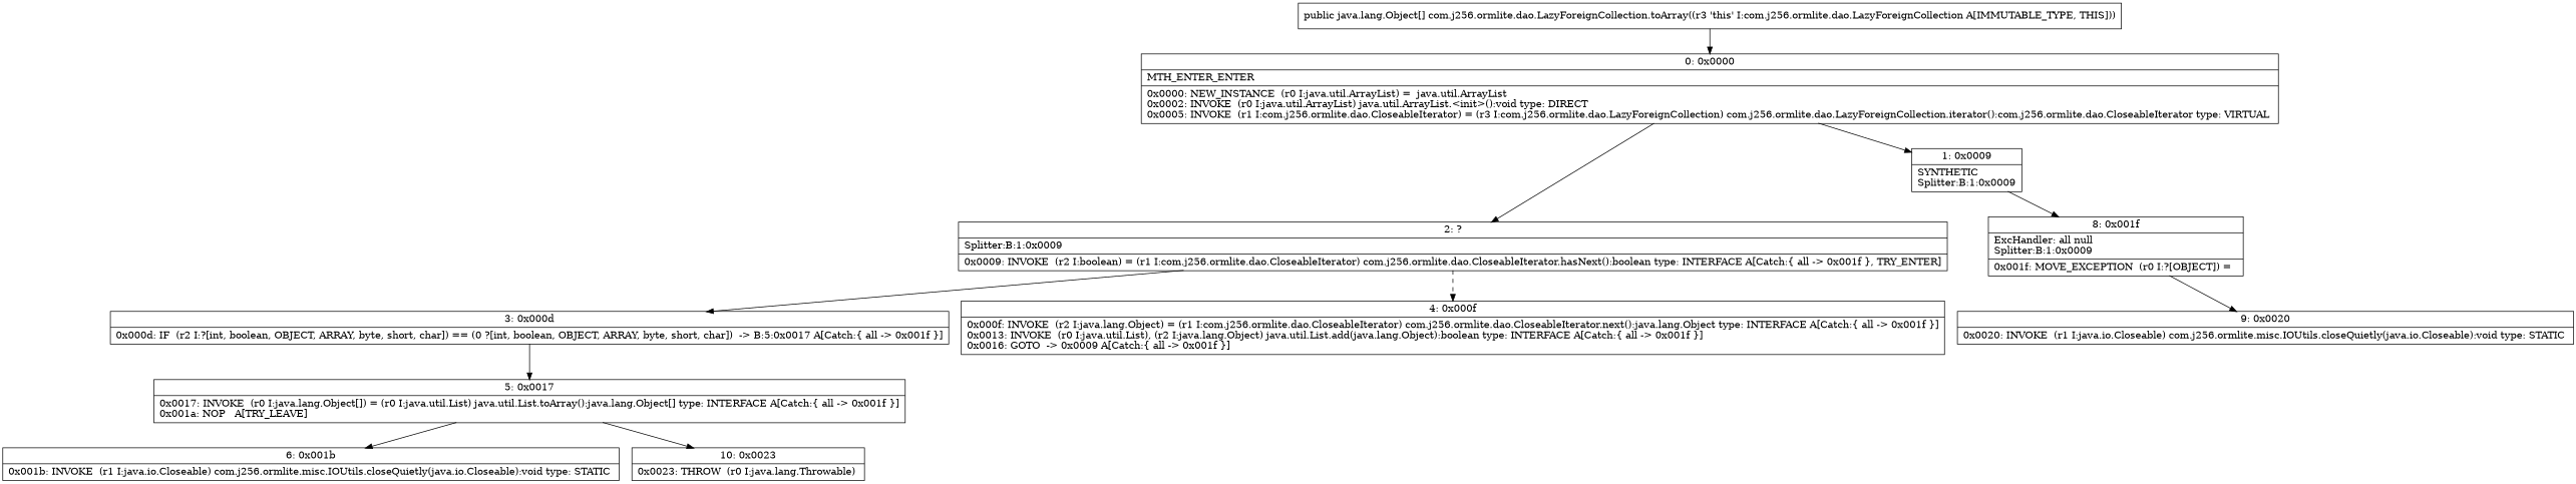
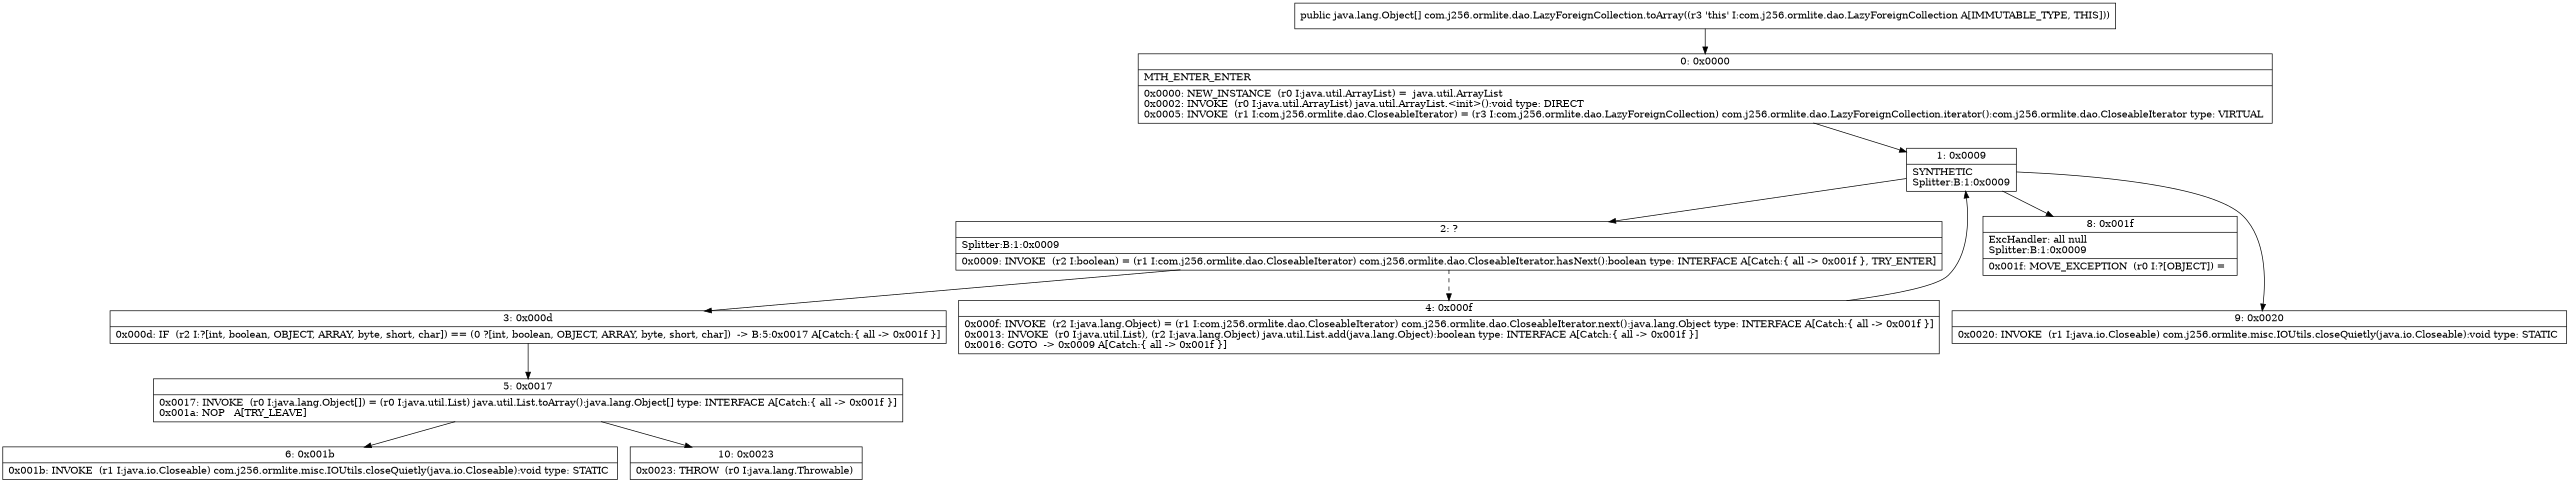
  digraph {
    node [shape=record]
    n1 [label="{0\:\ 0x0000|MTH_ENTER_ENTER\l|0x0000: NEW_INSTANCE  (r0 I:java.util.ArrayList) =  java.util.ArrayList \l0x0002: INVOKE  (r0 I:java.util.ArrayList) java.util.ArrayList.\<init\>():void type: DIRECT \l0x0005: INVOKE  (r1 I:com.j256.ormlite.dao.CloseableIterator) = (r3 I:com.j256.ormlite.dao.LazyForeignCollection) com.j256.ormlite.dao.LazyForeignCollection.iterator():com.j256.ormlite.dao.CloseableIterator type: VIRTUAL \l}"]
    n2 [label="{1\:\ 0x0009|SYNTHETIC\lSplitter:B:1:0x0009\l}"]
    n3 [label="{2\:\ ?|Splitter:B:1:0x0009\l|0x0009: INVOKE  (r2 I:boolean) = (r1 I:com.j256.ormlite.dao.CloseableIterator) com.j256.ormlite.dao.CloseableIterator.hasNext():boolean type: INTERFACE A[Catch:\{ all \-\> 0x001f \}, TRY_ENTER]\l}"]
    n4 [label="{8\:\ 0x001f|ExcHandler: all null\lSplitter:B:1:0x0009\l|0x001f: MOVE_EXCEPTION  (r0 I:?[OBJECT]) =  \l}"]
    n5 [label="{3\:\ 0x000d|0x000d: IF  (r2 I:?[int, boolean, OBJECT, ARRAY, byte, short, char]) == (0 ?[int, boolean, OBJECT, ARRAY, byte, short, char])  \-\> B:5:0x0017 A[Catch:\{ all \-\> 0x001f \}]\l}"]
    n6 [label="{4\:\ 0x000f|0x000f: INVOKE  (r2 I:java.lang.Object) = (r1 I:com.j256.ormlite.dao.CloseableIterator) com.j256.ormlite.dao.CloseableIterator.next():java.lang.Object type: INTERFACE A[Catch:\{ all \-\> 0x001f \}]\l0x0013: INVOKE  (r0 I:java.util.List), (r2 I:java.lang.Object) java.util.List.add(java.lang.Object):boolean type: INTERFACE A[Catch:\{ all \-\> 0x001f \}]\l0x0016: GOTO  \-\> 0x0009 A[Catch:\{ all \-\> 0x001f \}]\l}"]
    n7 [label="{9\:\ 0x0020|0x0020: INVOKE  (r1 I:java.io.Closeable) com.j256.ormlite.misc.IOUtils.closeQuietly(java.io.Closeable):void type: STATIC \l}"]
    n8 [label="{5\:\ 0x0017|0x0017: INVOKE  (r0 I:java.lang.Object[]) = (r0 I:java.util.List) java.util.List.toArray():java.lang.Object[] type: INTERFACE A[Catch:\{ all \-\> 0x001f \}]\l0x001a: NOP   A[TRY_LEAVE]\l}"]
    n9 [label="{6\:\ 0x001b|0x001b: INVOKE  (r1 I:java.io.Closeable) com.j256.ormlite.misc.IOUtils.closeQuietly(java.io.Closeable):void type: STATIC \l}"]
    n10 [label="{10\:\ 0x0023|0x0023: THROW  (r0 I:java.lang.Throwable) \l}"]
    n11 [label="{public java.lang.Object[] com.j256.ormlite.dao.LazyForeignCollection.toArray((r3 'this' I:com.j256.ormlite.dao.LazyForeignCollection A[IMMUTABLE_TYPE, THIS])) }"]
    n1 -> n2
-   n1 -> n3
+   n2 -> n3
    n2 -> n4
    n3 -> n5
    n3 -> n6 [style=dashed]
-   n4 -> n7
+   n2 -> n7
    n5 -> n8
+   n6 -> n2
    n8 -> n9
    n8 -> n10
    n11 -> n1
  }
